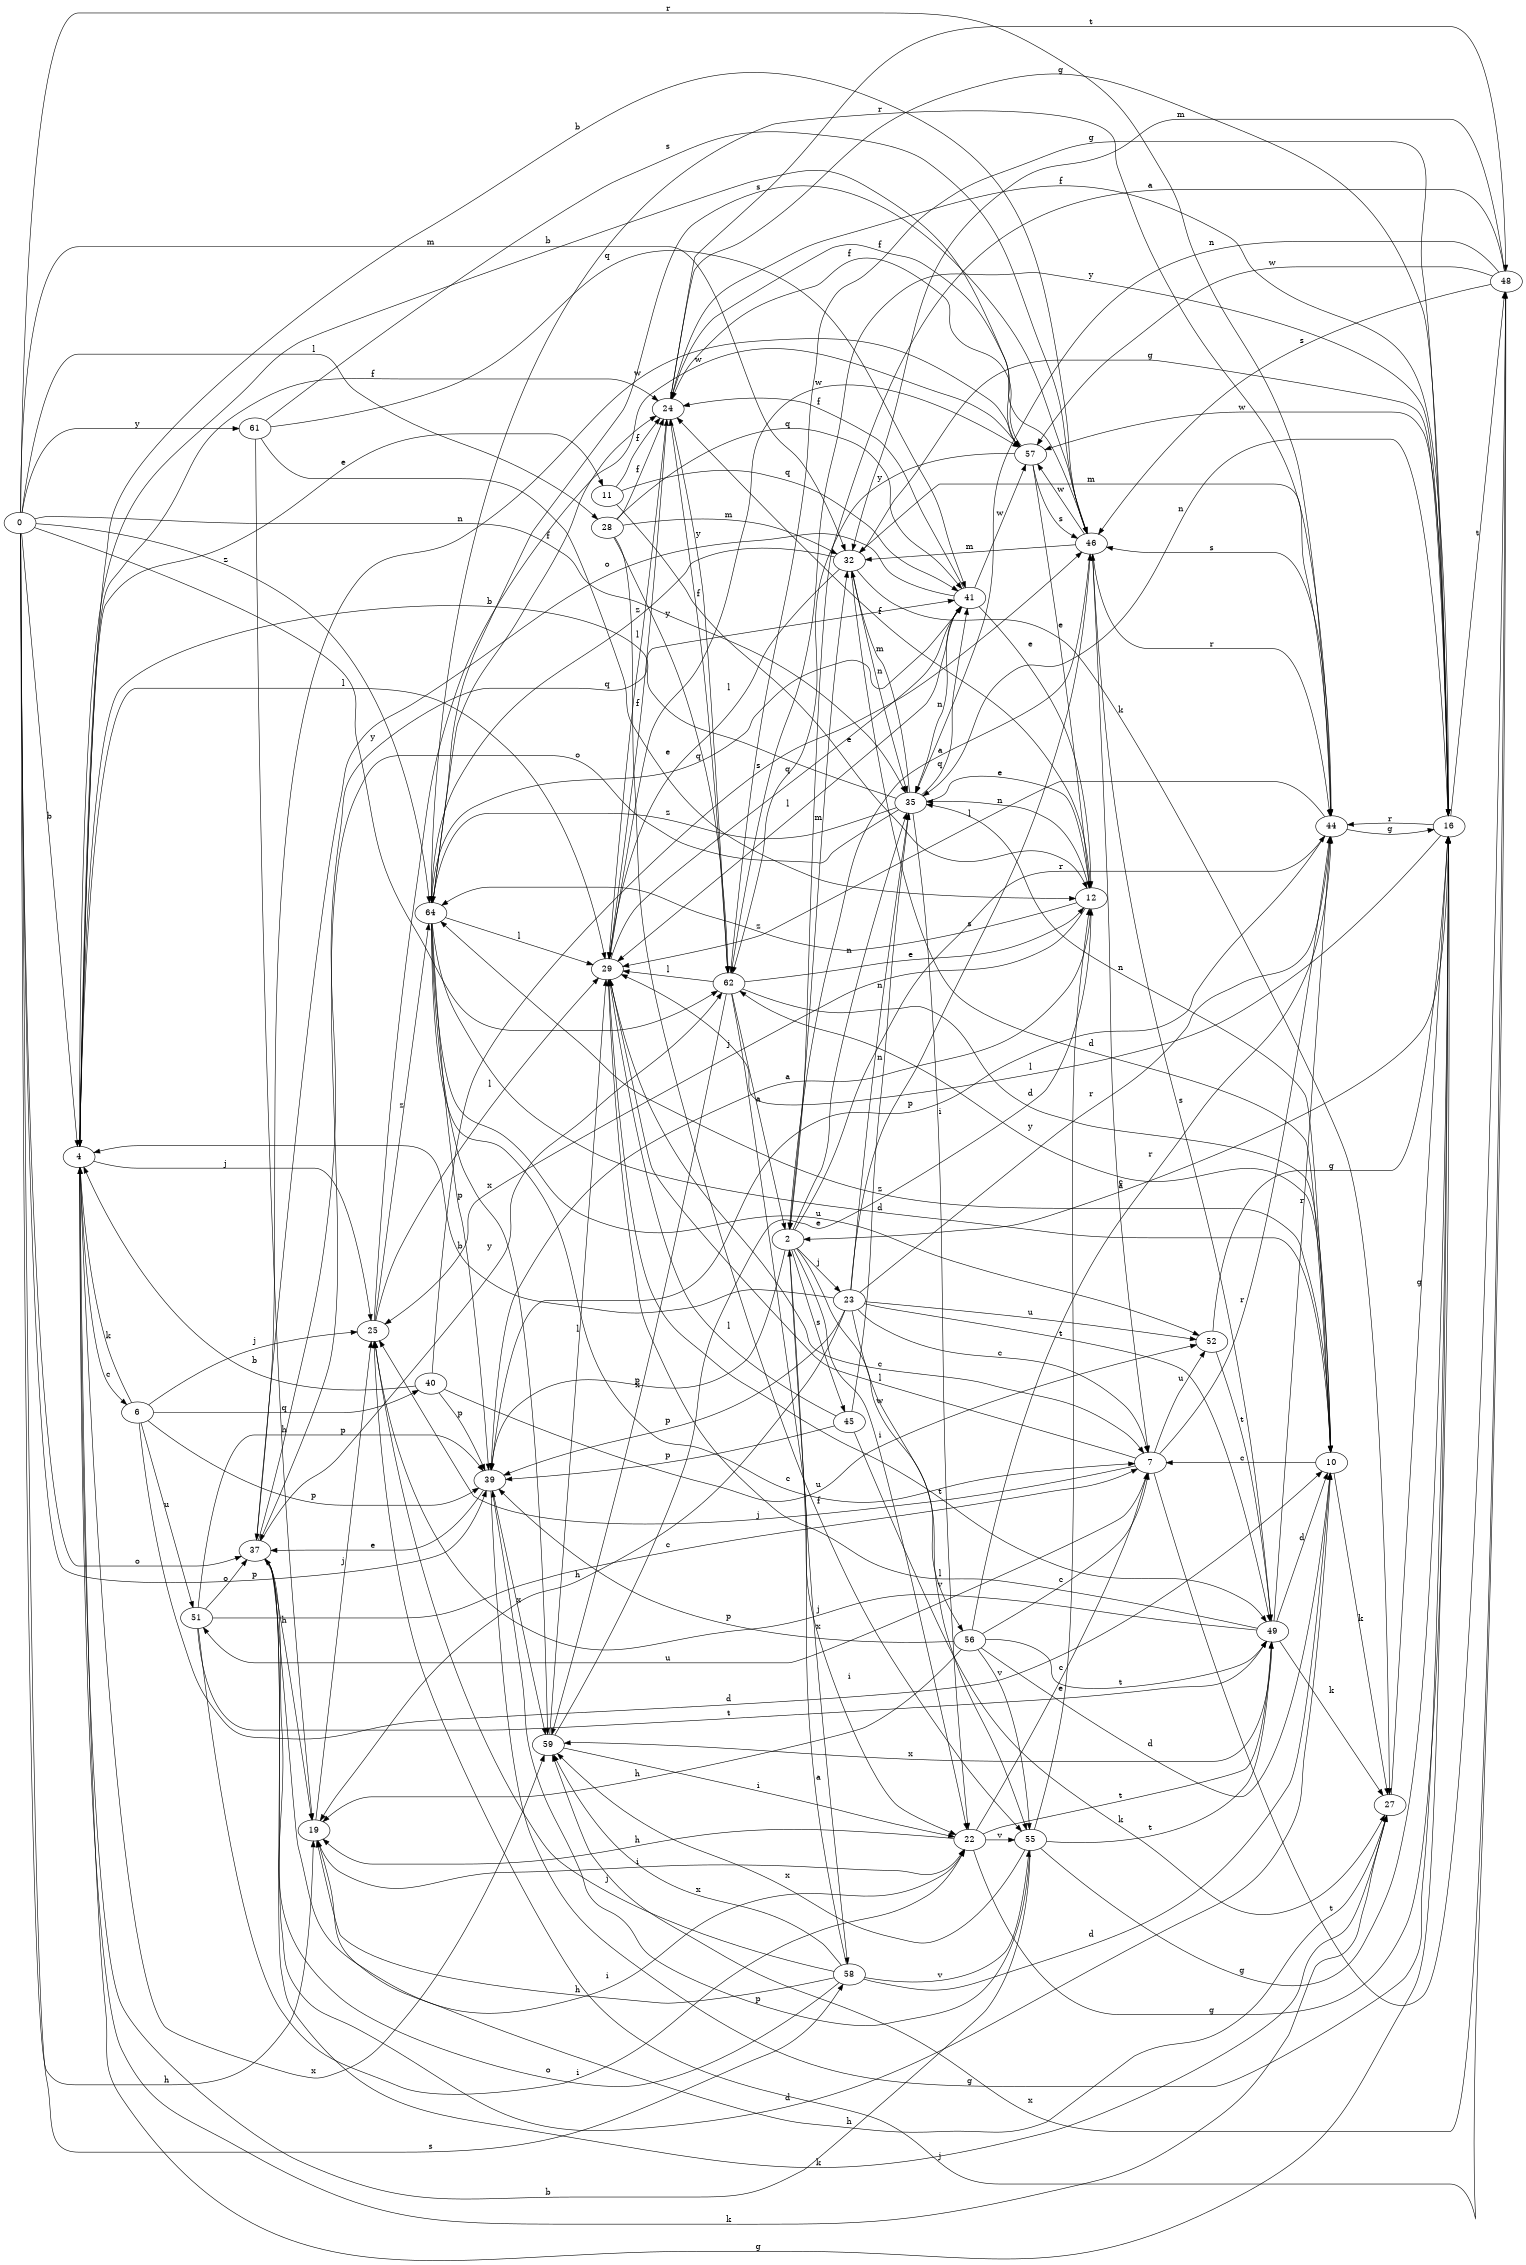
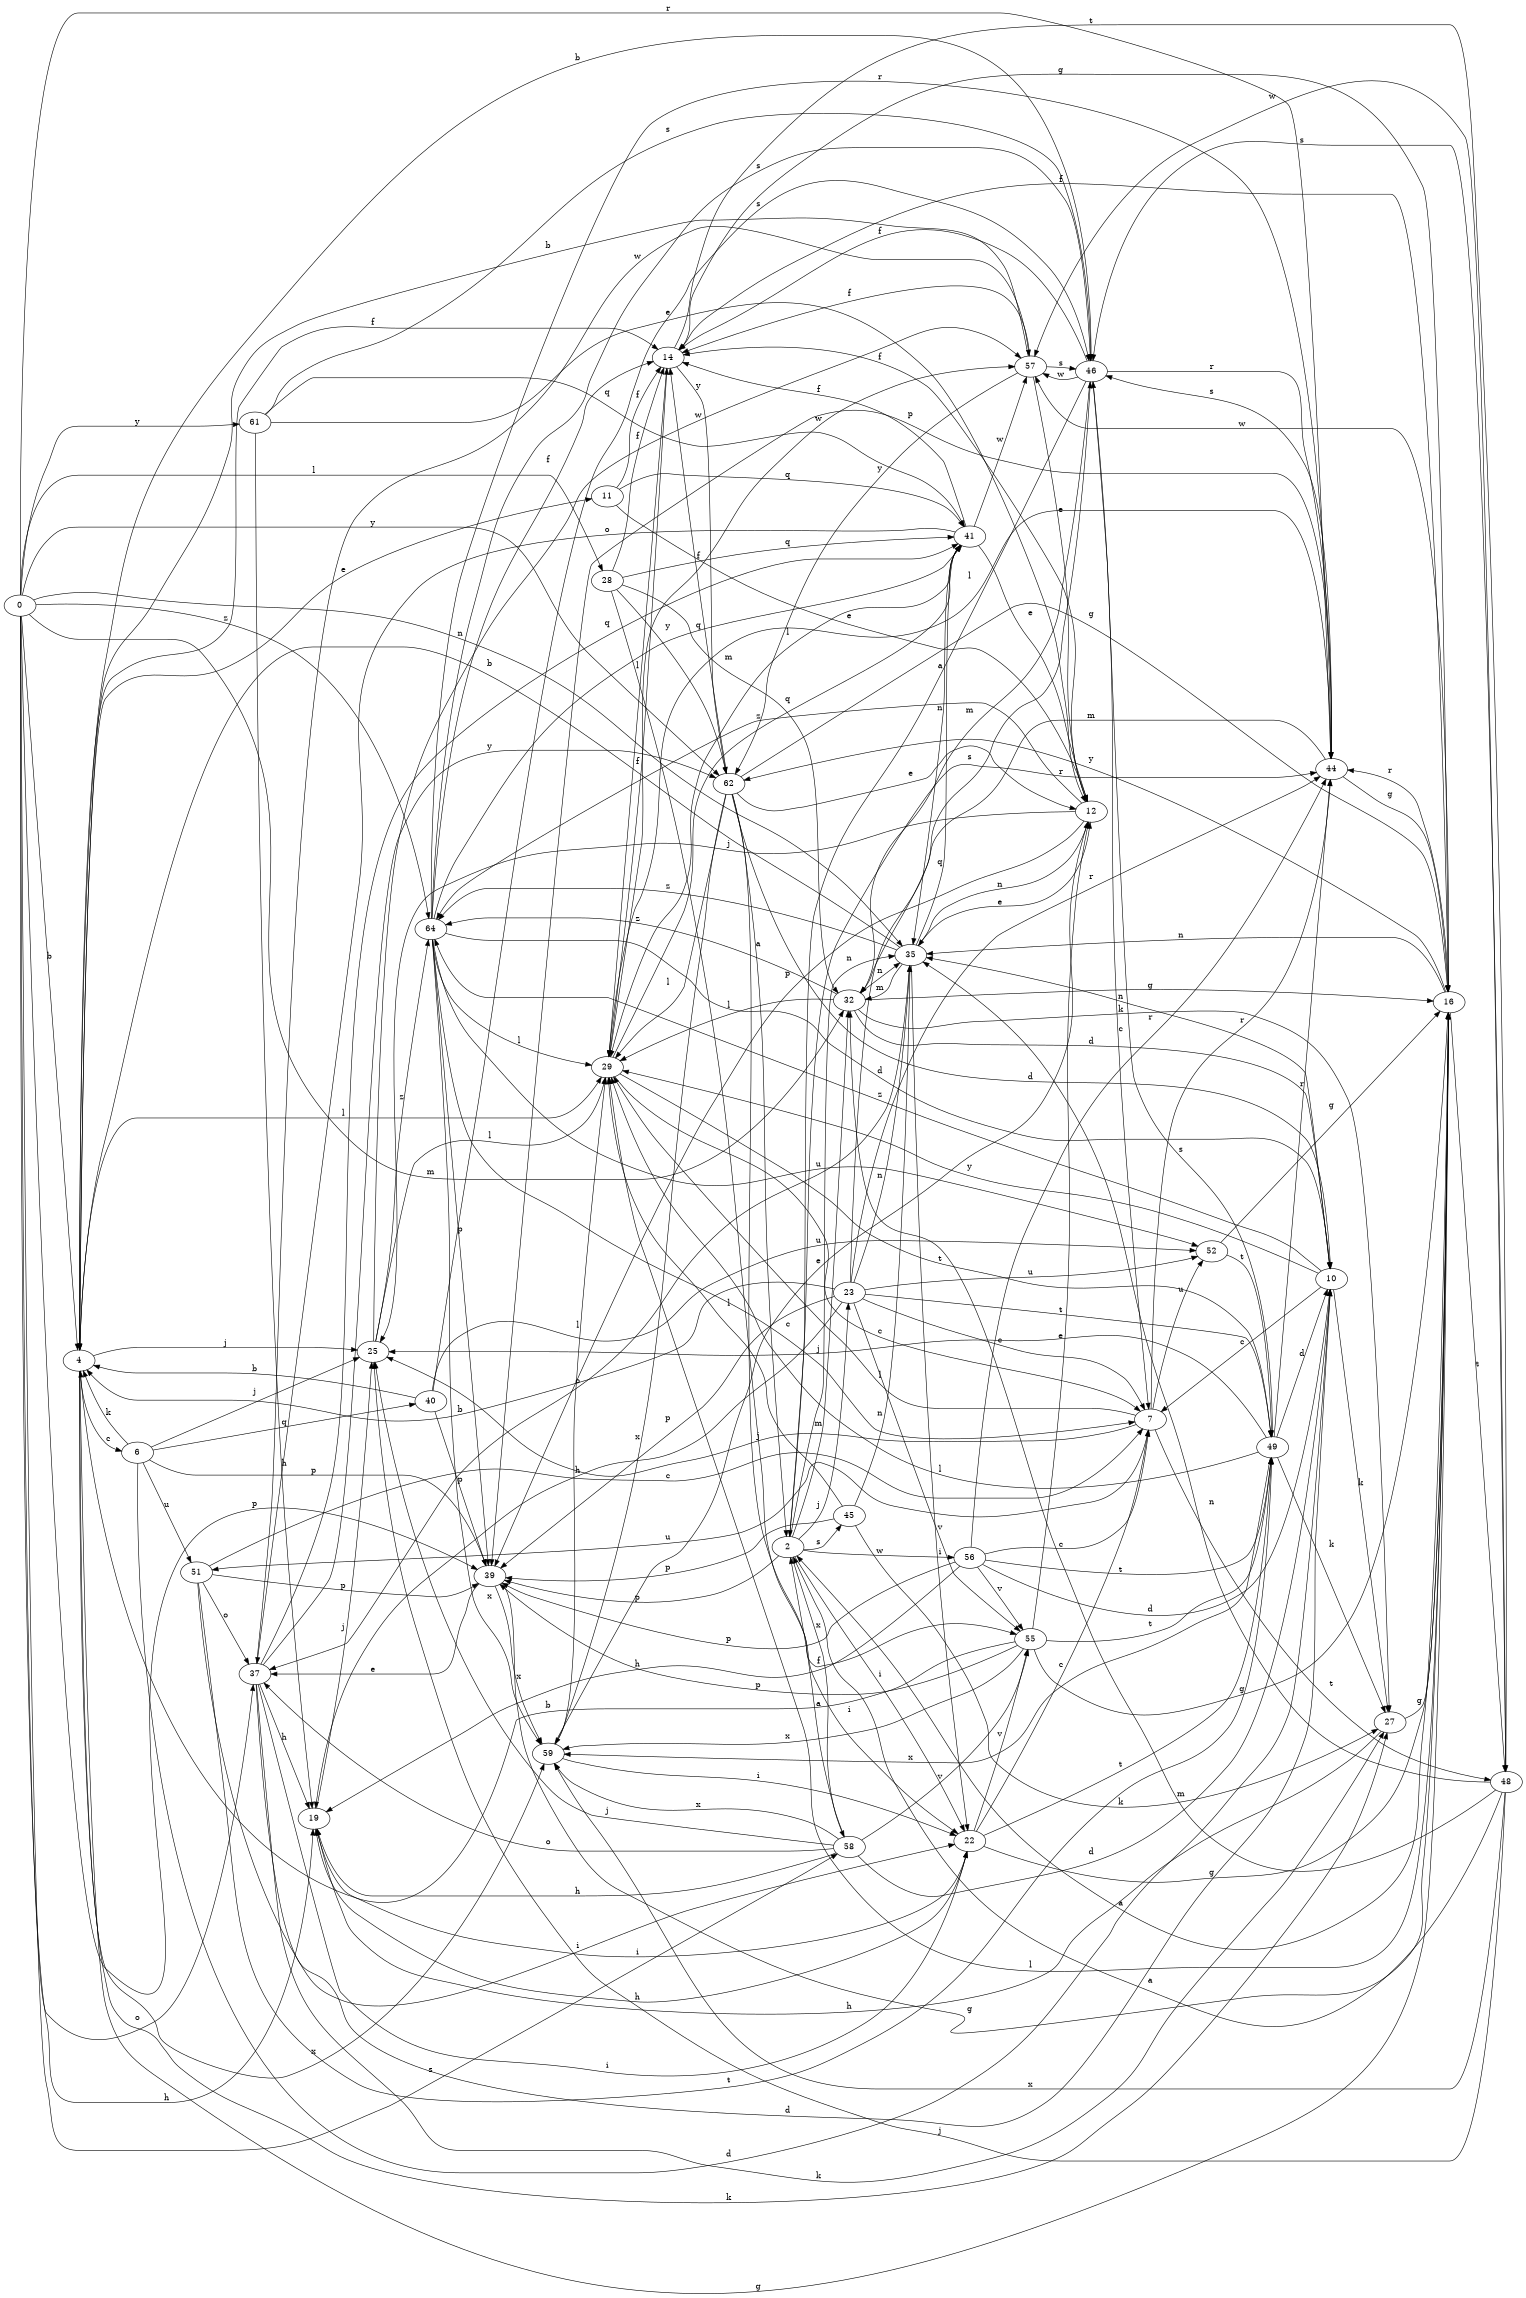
  strict digraph {
    rankdir=LR
    0
    4
    19
    28
    32
    35
    37
    39
    44
    58
    61
    62
    64
    6
    11
-   14 [label=24]
+   14
    16
    25
    27
    29
    59
    22
    41
    55
    10
    12
    57
    46
    2
    7
    52
    23
    45
    56
    49
    40
    51
    48
    0 -> 4 [label=b]
    0 -> 19 [label=h]
    0 -> 28 [label=l]
    0 -> 32 [label=m]
    0 -> 35 [label=n]
    0 -> 37 [label=o]
    0 -> 39 [label=p]
    0 -> 44 [label=r]
    0 -> 58 [label=s]
    0 -> 61 [label=y]
    0 -> 62 [label=y]
    0 -> 64 [label=z]
    4 -> 6 [label=c]
    4 -> 11 [label=e]
    4 -> 14 [label=f]
    4 -> 16 [label=g]
    4 -> 25 [label=j]
    4 -> 27 [label=k]
    4 -> 29 [label=l]
    4 -> 59 [label=x]
    19 -> 25 [label=j]
    19 -> 22 [label=i]
    28 -> 32 [label=m]
    28 -> 62 [label=y]
    28 -> 14 [label=f]
    28 -> 41 [label=q]
    28 -> 55 [label=f]
    32 -> 35 [label=n]
    32 -> 64 [label=z]
    32 -> 16 [label=g]
    32 -> 27 [label=k]
    32 -> 29 [label=l]
    32 -> 10 [label=d]
    35 -> 4 [label=b]
    35 -> 32 [label=m]
    35 -> 37 [label=o]
    35 -> 64 [label=z]
    35 -> 22 [label=i]
    35 -> 41 [label=q]
    35 -> 12 [label=e]
    37 -> 19 [label=h]
    37 -> 62 [label=y]
    37 -> 27 [label=k]
    37 -> 22 [label=i]
    37 -> 41 [label=q]
    37 -> 10 [label=d]
    37 -> 57 [label=w]
    39 -> 37 [label=e]
    39 -> 16 [label=g]
    39 -> 59 [label=x]
    44 -> 32 [label=m]
    44 -> 39 [label=p]
    44 -> 16 [label=g]
    44 -> 29 [label=l]
    44 -> 46 [label=s]
    58 -> 19 [label=h]
    58 -> 37 [label=o]
    58 -> 25 [label=j]
    58 -> 59 [label=x]
    58 -> 55 [label=v]
    58 -> 10 [label=d]
    58 -> 2 [label=a]
    61 -> 19 [label=h]
    61 -> 41 [label=q]
    61 -> 12 [label=e]
    61 -> 46 [label=s]
    62 -> 14 [label=f]
    62 -> 16 [label=g]
    62 -> 29 [label=l]
    62 -> 59 [label=x]
    62 -> 22 [label=i]
    62 -> 10 [label=d]
    62 -> 12 [label=e]
    62 -> 2 [label=a]
    64 -> 39 [label=p]
    64 -> 44 [label=r]
    64 -> 14 [label=f]
    64 -> 29 [label=l]
    64 -> 59 [label=x]
    64 -> 41 [label=q]
    64 -> 10 [label=d]
    64 -> 46 [label=s]
    64 -> 7 [label=c]
    64 -> 52 [label=u]
    6 -> 4 [label=k]
    6 -> 39 [label=p]
    6 -> 25 [label=j]
    6 -> 10 [label=d]
    6 -> 40 [label=q]
    6 -> 51 [label=u]
    11 -> 14 [label=f]
    11 -> 41 [label=q]
    11 -> 12 [label=e]
    14 -> 62 [label=y]
    14 -> 16 [label=g]
    14 -> 29 [label=l]
    14 -> 48 [label=t]
    16 -> 35 [label=n]
    16 -> 44 [label=r]
    16 -> 62 [label=y]
    16 -> 14 [label=f]
    16 -> 29 [label=l]
    16 -> 57 [label=w]
    16 -> 2 [label=a]
    16 -> 48 [label=t]
    25 -> 64 [label=z]
    25 -> 29 [label=l]
    25 -> 57 [label=w]
    27 -> 19 [label=h]
    27 -> 16 [label=g]
    29 -> 14 [label=f]
    29 -> 41 [label=q]
    29 -> 57 [label=w]
    29 -> 7 [label=c]
    29 -> 49 [label=t]
    59 -> 29 [label=l]
    59 -> 22 [label=i]
    59 -> 12 [label=e]
    22 -> 19 [label=h]
    22 -> 16 [label=g]
    22 -> 55 [label=v]
    22 -> 7 [label=c]
    22 -> 49 [label=t]
    41 -> 35 [label=n]
    41 -> 37 [label=o]
    41 -> 14 [label=f]
    41 -> 29 [label=l]
    41 -> 12 [label=e]
    41 -> 57 [label=w]
    55 -> 4 [label=b]
    55 -> 39 [label=p]
    55 -> 16 [label=g]
    55 -> 59 [label=x]
    55 -> 12 [label=e]
    55 -> 49 [label=t]
    10 -> 35 [label=n]
-   10 -> 62 [label=y]
+   10 -> 29 [label=y]
    10 -> 64 [label=z]
    10 -> 27 [label=k]
    10 -> 7 [label=c]
    12 -> 35 [label=n]
-   12 -> 39 [label=a]
+   12 -> 39 [label=p]
    12 -> 64 [label=z]
    12 -> 14 [label=f]
    12 -> 25 [label=j]
    57 -> 4 [label=b]
    57 -> 62 [label=y]
    57 -> 14 [label=f]
    57 -> 12 [label=e]
    57 -> 46 [label=s]
    46 -> 4 [label=b]
    46 -> 32 [label=m]
    46 -> 44 [label=r]
    46 -> 14 [label=f]
    46 -> 57 [label=w]
    46 -> 2 [label=a]
    46 -> 7 [label=c]
    2 -> 32 [label=m]
    2 -> 35 [label=n]
    2 -> 39 [label=p]
    2 -> 44 [label=r]
    2 -> 58 [label=x]
    2 -> 22 [label=i]
    2 -> 23 [label=j]
    2 -> 45 [label=s]
    2 -> 56 [label=w]
    7 -> 44 [label=r]
    7 -> 25 [label=j]
    7 -> 29 [label=l]
    7 -> 52 [label=u]
    7 -> 51 [label=u]
    7 -> 48 [label=t]
    52 -> 16 [label=g]
    52 -> 49 [label=t]
    23 -> 4 [label=b]
    23 -> 19 [label=h]
    23 -> 35 [label=n]
    23 -> 39 [label=p]
    23 -> 44 [label=r]
    23 -> 55 [label=v]
    23 -> 46 [label=s]
    23 -> 7 [label=c]
    23 -> 52 [label=u]
    23 -> 49 [label=t]
    45 -> 35 [label=n]
    45 -> 39 [label=p]
    45 -> 27 [label=k]
    45 -> 29 [label=l]
    56 -> 19 [label=h]
    56 -> 39 [label=p]
    56 -> 44 [label=r]
    56 -> 55 [label=v]
    56 -> 10 [label=d]
    56 -> 7 [label=c]
    56 -> 49 [label=t]
    49 -> 44 [label=r]
    49 -> 25 [label=j]
    49 -> 27 [label=k]
    49 -> 29 [label=l]
    49 -> 59 [label=x]
    49 -> 10 [label=d]
    49 -> 46 [label=s]
    40 -> 4 [label=b]
    40 -> 39 [label=p]
    40 -> 46 [label=s]
    40 -> 52 [label=u]
    51 -> 37 [label=o]
    51 -> 39 [label=p]
    51 -> 22 [label=i]
    51 -> 7 [label=c]
    51 -> 49 [label=t]
    48 -> 32 [label=m]
    48 -> 35 [label=n]
    48 -> 25 [label=j]
    48 -> 59 [label=x]
    48 -> 57 [label=w]
    48 -> 46 [label=s]
    48 -> 2 [label=a]
  }
